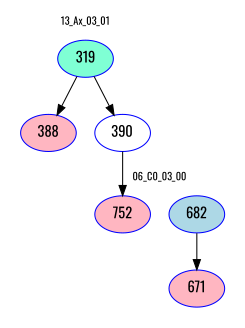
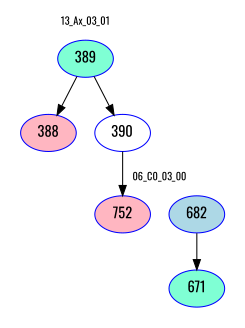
  digraph {
    fontname=Oswald
    node [color=blue fillcolor=aquamarine fontname=Oswald style=filled]
    edge [color=black fontname=Oswald]
-   n1 [label=319]
+   n1 [label=389]
    n2 [fillcolor=lightpink label=388]
    n3 [fillcolor=white label=390]
    n4 [fillcolor=lightblue label=682]
-   n5 [fillcolor=lightpink label=671]
+   n5 [label=671]
    n6 [fillcolor=lightpink label=752]
    subgraph cluster_1 {
      color=white
      fontsize=10
      label="13_Ax_03_01"
      n1
      n2
      n3
    }
    subgraph cluster_2 {
      color=white
      fontsize=10
      label="06_C0_03_00"
      n4
      n5
      n6
    }
    n1 -> n2
    n1 -> n3
    n3 -> n6
    n4 -> n5
  }
